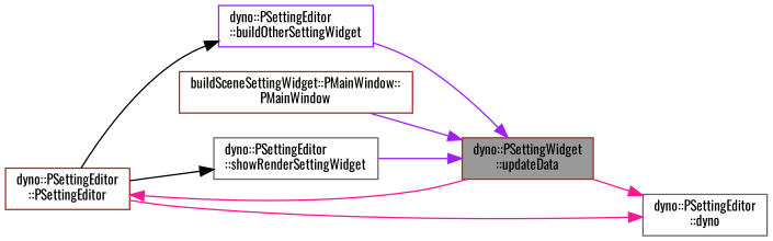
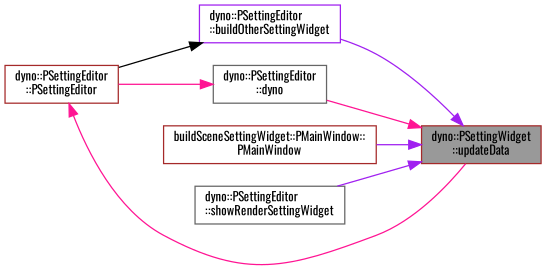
  digraph {
    fontname=Oswald
    rankdir=RL
    node [color=brown fillcolor=white fontname=Oswald fontsize=10 shape=box style=filled]
    edge [color=purple dir=back fontname=Oswald fontsize=10 labelfontname=Helvetica labelfontsize=10 style=solid]
    n1 [fillcolor=grey60 fontcolor=black height=0.2 label="dyno::PSettingWidget\l::updateData" width=0.4]
    n2 [color=purple height=0.2 label="dyno::PSettingEditor\l::buildOtherSettingWidget" width=0.4]
    n3 [color=gray40 height=0.2 label="dyno::PSettingEditor\l::dyno" width=0.4]
    n4 [height=0.2 label="buildSceneSettingWidget::PMainWindow::\lPMainWindow" width=0.4]
    n5 [color=gray40 height=0.2 label="dyno::PSettingEditor\l::showRenderSettingWidget" width=0.4]
    n6 [height=0.2 label="dyno::PSettingEditor\l::PSettingEditor" width=0.4]
    n1 -> n2
-   n3 -> n1 [color=deeppink]
+   n1 -> n3 [color=deeppink]
    n1 -> n4
    n1 -> n5
    n2 -> n6 [color=black]
    n3 -> n6 [color=deeppink]
-   n5 -> n6 [color=black]
    n6 -> n1 [color=deeppink]
  }
